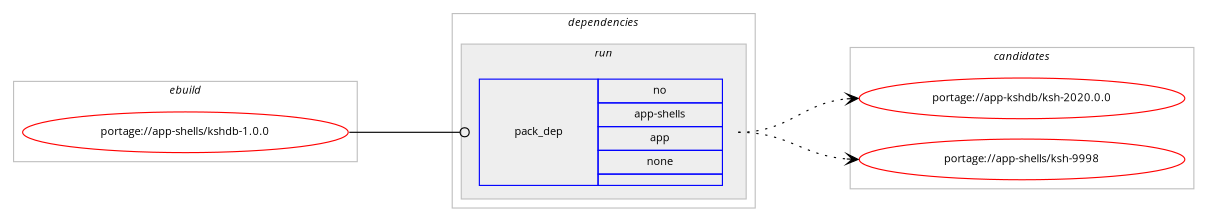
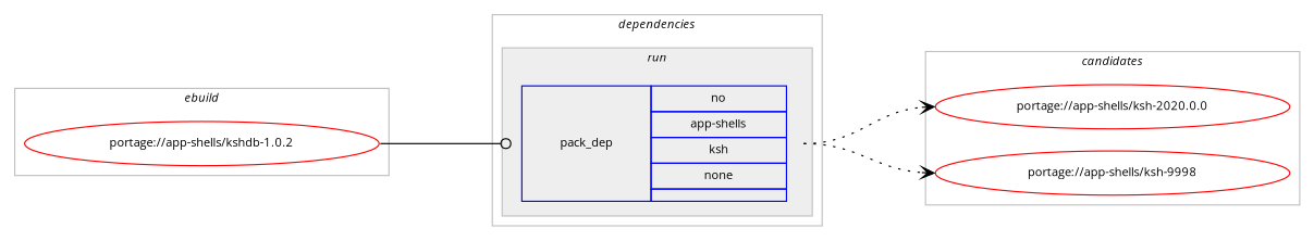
  digraph {
    compound=true
    concentrate=true
    fontname="Open Sans"
    fontsize=10
    newrank=true
    rankdir=LR
    ranksep=1.5
    node [color=red fontname="Open Sans" fontsize=10]
    edge [arrowhead=vee fontname="Open Sans" headport=w style=dotted tailport=e weight=100]
-   n1 [label="portage://app-shells/kshdb-1.0.0" width=4]
-   n2 [color=blue label=<<TABLE BORDER="0" CELLBORDER="1" CELLSPACING="0" CELLPADDING="4" WIDTH="220"><TR><TD ROWSPAN="6" CELLPADDING="30">pack_dep</TD></TR><TR><TD WIDTH="110">no</TD></TR><TR><TD>app-shells</TD></TR><TR><TD>app</TD></TR><TR><TD>none</TD></TR><TR><TD></TD></TR></TABLE>> shape=none]
-   n3 [label="portage://app-kshdb/ksh-2020.0.0" width=4]
+   n1 [label="portage://app-shells/kshdb-1.0.2" width=4]
+   n2 [color=blue label=<<TABLE BORDER="0" CELLBORDER="1" CELLSPACING="0" CELLPADDING="4" WIDTH="220"><TR><TD ROWSPAN="6" CELLPADDING="30">pack_dep</TD></TR><TR><TD WIDTH="110">no</TD></TR><TR><TD>app-shells</TD></TR><TR><TD>ksh</TD></TR><TR><TD>none</TD></TR><TR><TD></TD></TR></TABLE>> shape=none]
+   n3 [label="portage://app-shells/ksh-2020.0.0" width=4]
    n4 [label="portage://app-shells/ksh-9998" width=4]
    subgraph cluster_1 {
      color=gray
      label=<<i>ebuild</i>>
      rank=same
      n1
    }
    subgraph cluster_2 {
      color=gray
      label=<<i>dependencies</i>>
      subgraph cluster_3 {
        color=gray
        fillcolor="#eeeeee"
        label=<<i>compile</i>>
        style=filled
      }
      subgraph cluster_4 {
        color=gray
        fillcolor="#eeeeee"
        label=<<i>compile and run</i>>
        style=filled
      }
      subgraph cluster_5 {
        color=gray
        fillcolor="#eeeeee"
        label=<<i>run</i>>
        style=filled
        subgraph sub_6 {
          color=gray
          fillcolor="#eeeeee"
          label=<<i>run</i>>
          style=filled
          n2
        }
      }
    }
    subgraph cluster_7 {
      color=gray
      label=<<i>candidates</i>>
      rank=same
      subgraph sub_8 {
        color=black
        label=<<i>candidates</i>>
        nodesep=1
        rank=same
        n3
        n4
      }
    }
    n1 -> n2 [arrowhead=odot style=solid weight=20]
    n2 -> n3
    n2 -> n4
  }
